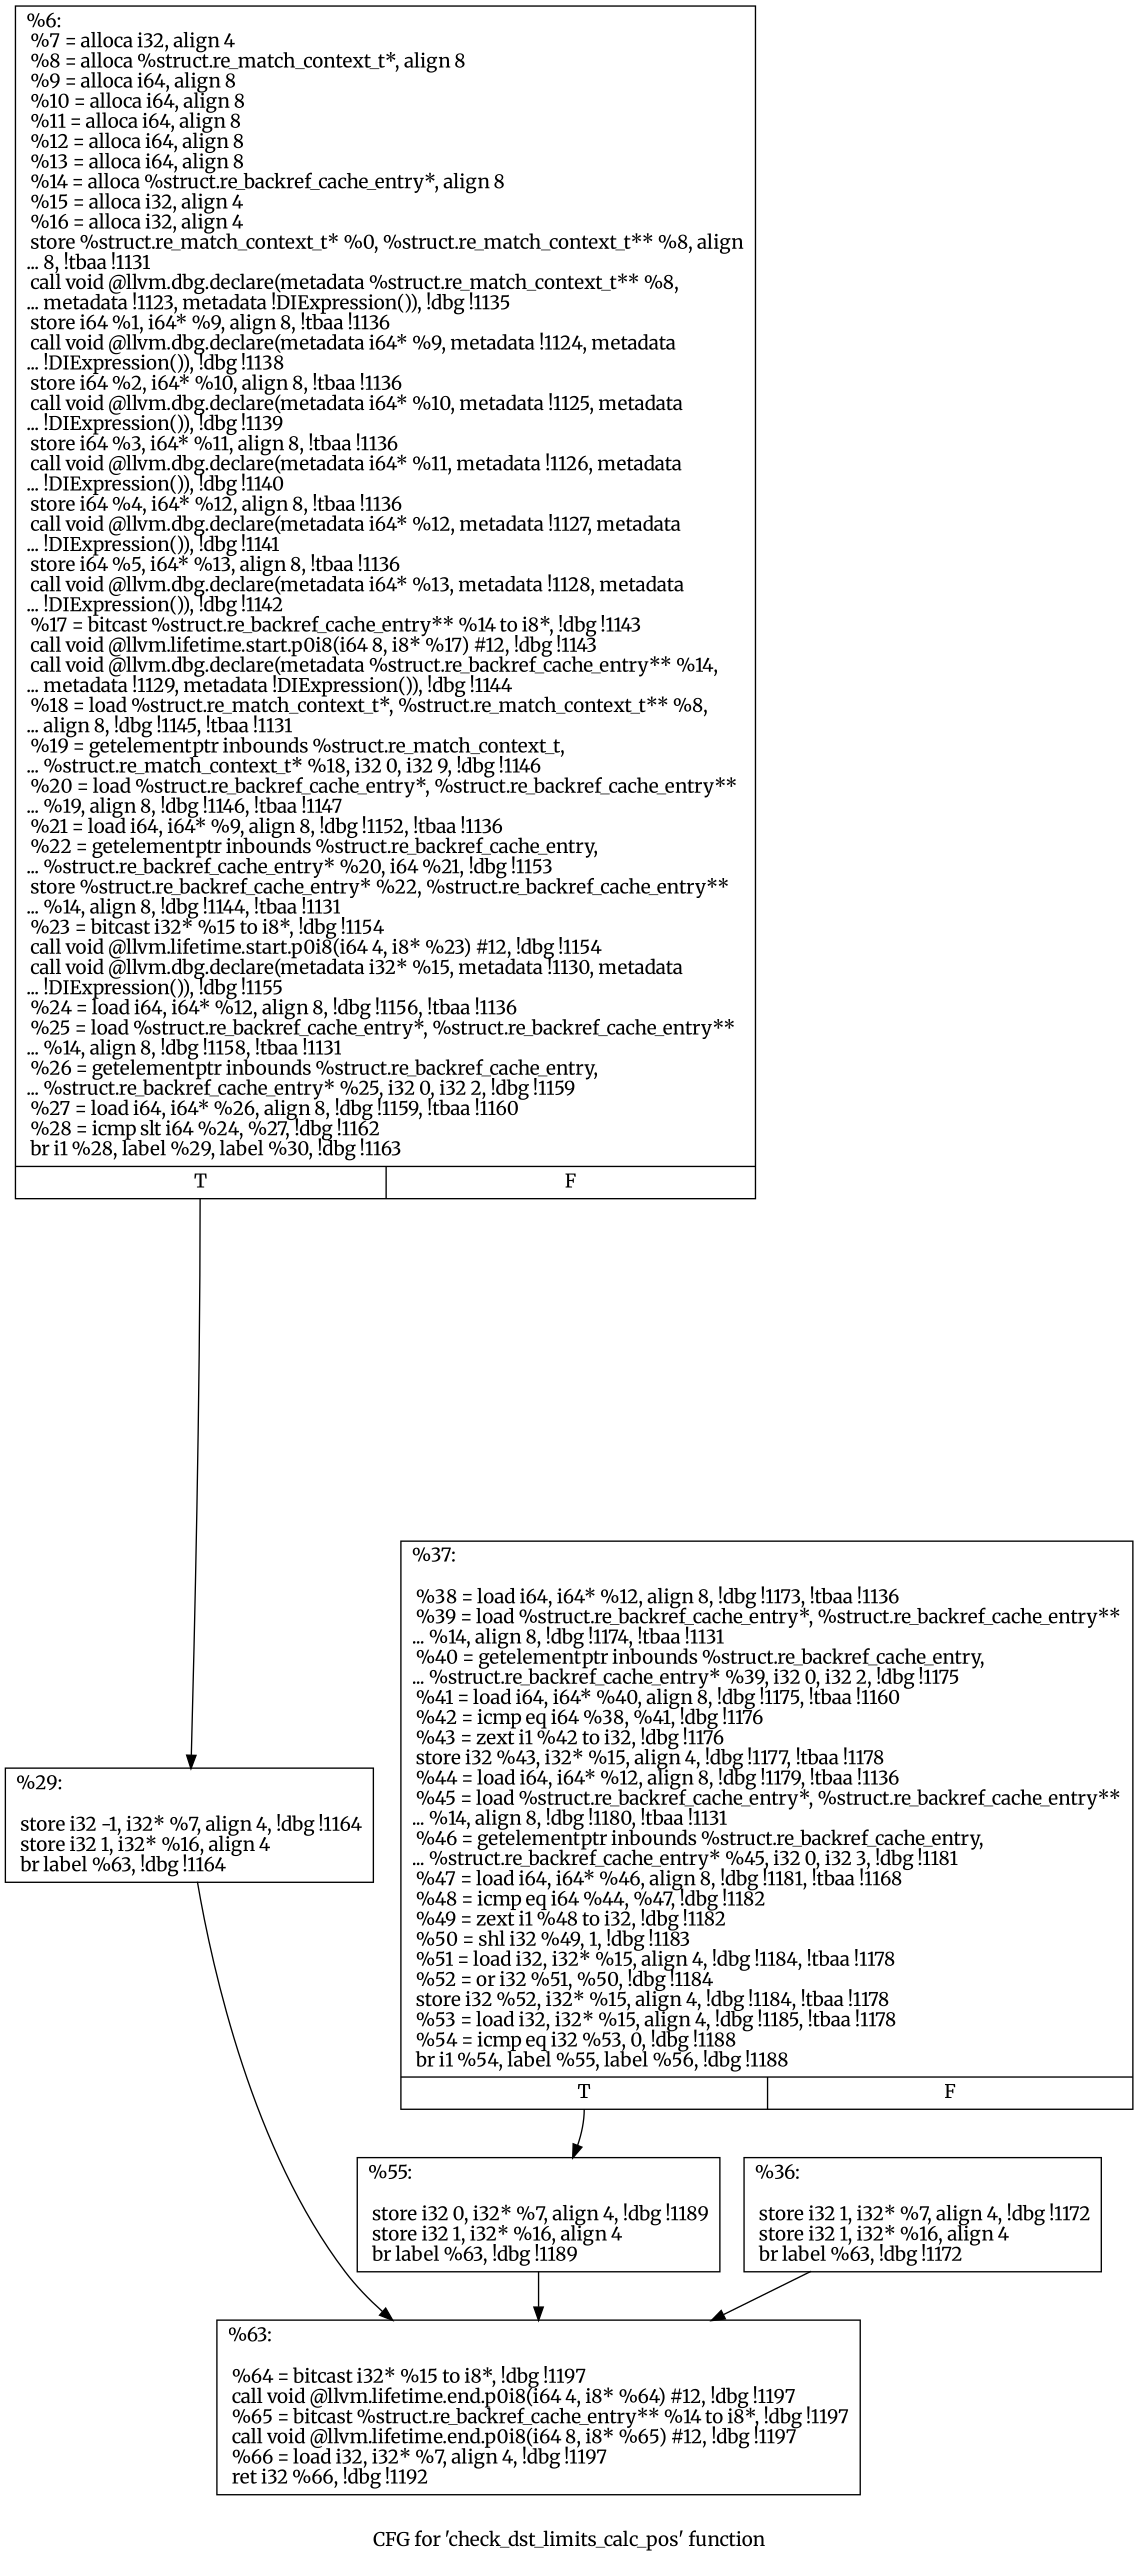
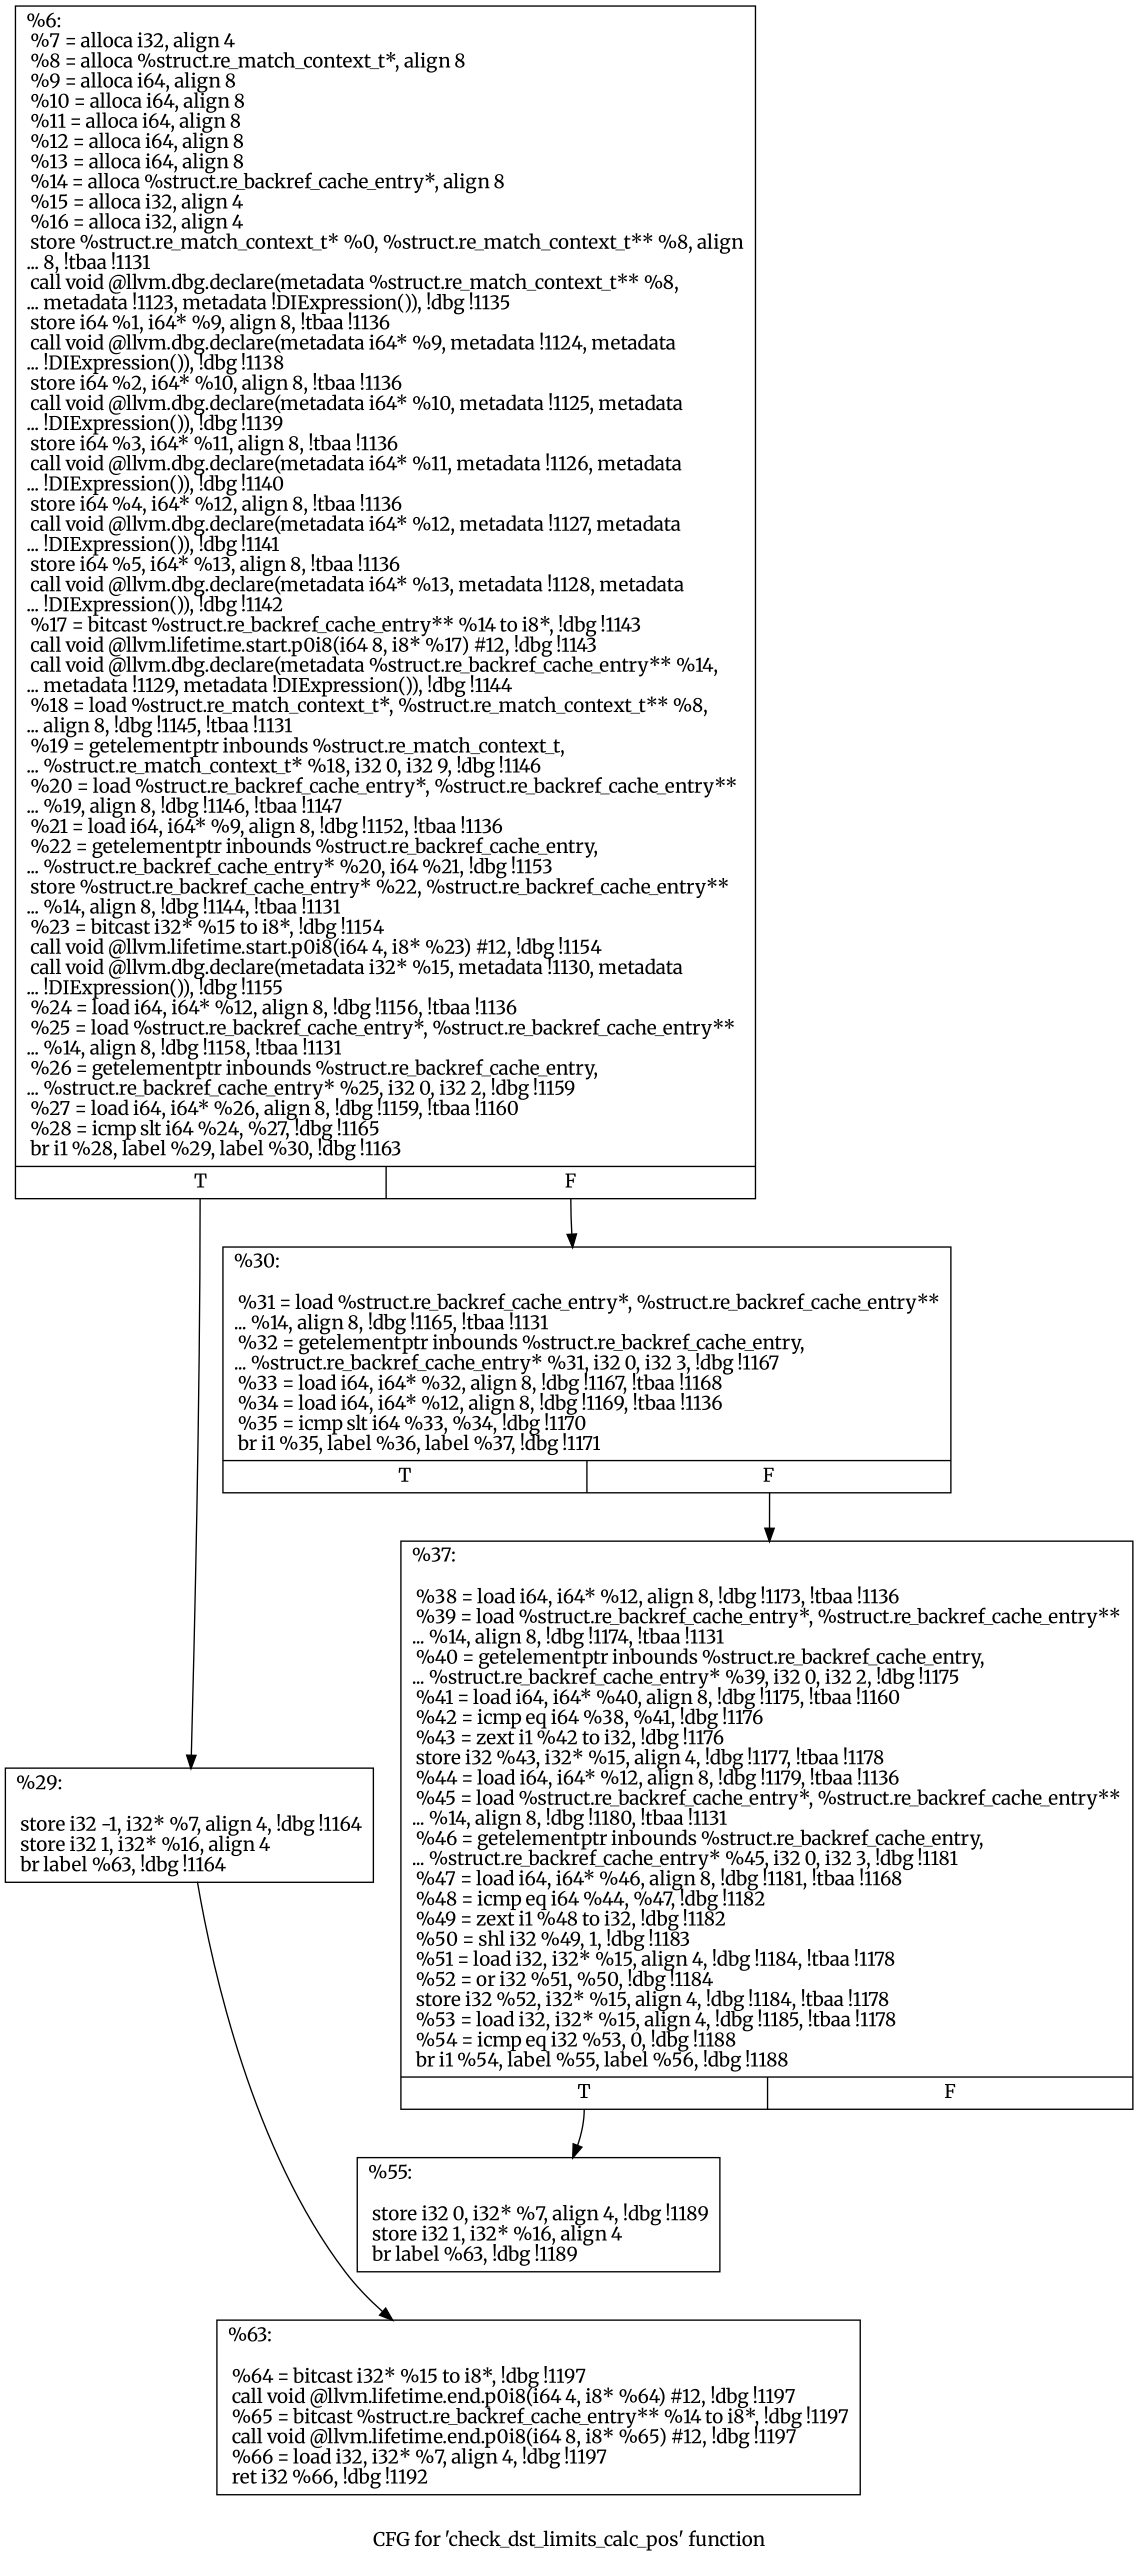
  digraph {
    fontname=Merriweather
    label="CFG for 'check_dst_limits_calc_pos' function"
    node [fontname=Merriweather shape=record]
    edge [fontname=Merriweather]
-   n1 [label="{%6:\l  %7 = alloca i32, align 4\l  %8 = alloca %struct.re_match_context_t*, align 8\l  %9 = alloca i64, align 8\l  %10 = alloca i64, align 8\l  %11 = alloca i64, align 8\l  %12 = alloca i64, align 8\l  %13 = alloca i64, align 8\l  %14 = alloca %struct.re_backref_cache_entry*, align 8\l  %15 = alloca i32, align 4\l  %16 = alloca i32, align 4\l  store %struct.re_match_context_t* %0, %struct.re_match_context_t** %8, align\l... 8, !tbaa !1131\l  call void @llvm.dbg.declare(metadata %struct.re_match_context_t** %8,\l... metadata !1123, metadata !DIExpression()), !dbg !1135\l  store i64 %1, i64* %9, align 8, !tbaa !1136\l  call void @llvm.dbg.declare(metadata i64* %9, metadata !1124, metadata\l... !DIExpression()), !dbg !1138\l  store i64 %2, i64* %10, align 8, !tbaa !1136\l  call void @llvm.dbg.declare(metadata i64* %10, metadata !1125, metadata\l... !DIExpression()), !dbg !1139\l  store i64 %3, i64* %11, align 8, !tbaa !1136\l  call void @llvm.dbg.declare(metadata i64* %11, metadata !1126, metadata\l... !DIExpression()), !dbg !1140\l  store i64 %4, i64* %12, align 8, !tbaa !1136\l  call void @llvm.dbg.declare(metadata i64* %12, metadata !1127, metadata\l... !DIExpression()), !dbg !1141\l  store i64 %5, i64* %13, align 8, !tbaa !1136\l  call void @llvm.dbg.declare(metadata i64* %13, metadata !1128, metadata\l... !DIExpression()), !dbg !1142\l  %17 = bitcast %struct.re_backref_cache_entry** %14 to i8*, !dbg !1143\l  call void @llvm.lifetime.start.p0i8(i64 8, i8* %17) #12, !dbg !1143\l  call void @llvm.dbg.declare(metadata %struct.re_backref_cache_entry** %14,\l... metadata !1129, metadata !DIExpression()), !dbg !1144\l  %18 = load %struct.re_match_context_t*, %struct.re_match_context_t** %8,\l... align 8, !dbg !1145, !tbaa !1131\l  %19 = getelementptr inbounds %struct.re_match_context_t,\l... %struct.re_match_context_t* %18, i32 0, i32 9, !dbg !1146\l  %20 = load %struct.re_backref_cache_entry*, %struct.re_backref_cache_entry**\l... %19, align 8, !dbg !1146, !tbaa !1147\l  %21 = load i64, i64* %9, align 8, !dbg !1152, !tbaa !1136\l  %22 = getelementptr inbounds %struct.re_backref_cache_entry,\l... %struct.re_backref_cache_entry* %20, i64 %21, !dbg !1153\l  store %struct.re_backref_cache_entry* %22, %struct.re_backref_cache_entry**\l... %14, align 8, !dbg !1144, !tbaa !1131\l  %23 = bitcast i32* %15 to i8*, !dbg !1154\l  call void @llvm.lifetime.start.p0i8(i64 4, i8* %23) #12, !dbg !1154\l  call void @llvm.dbg.declare(metadata i32* %15, metadata !1130, metadata\l... !DIExpression()), !dbg !1155\l  %24 = load i64, i64* %12, align 8, !dbg !1156, !tbaa !1136\l  %25 = load %struct.re_backref_cache_entry*, %struct.re_backref_cache_entry**\l... %14, align 8, !dbg !1158, !tbaa !1131\l  %26 = getelementptr inbounds %struct.re_backref_cache_entry,\l... %struct.re_backref_cache_entry* %25, i32 0, i32 2, !dbg !1159\l  %27 = load i64, i64* %26, align 8, !dbg !1159, !tbaa !1160\l  %28 = icmp slt i64 %24, %27, !dbg !1162\l  br i1 %28, label %29, label %30, !dbg !1163\l|{<s0>T|<s1>F}}"]
+   n1 [label="{%6:\l  %7 = alloca i32, align 4\l  %8 = alloca %struct.re_match_context_t*, align 8\l  %9 = alloca i64, align 8\l  %10 = alloca i64, align 8\l  %11 = alloca i64, align 8\l  %12 = alloca i64, align 8\l  %13 = alloca i64, align 8\l  %14 = alloca %struct.re_backref_cache_entry*, align 8\l  %15 = alloca i32, align 4\l  %16 = alloca i32, align 4\l  store %struct.re_match_context_t* %0, %struct.re_match_context_t** %8, align\l... 8, !tbaa !1131\l  call void @llvm.dbg.declare(metadata %struct.re_match_context_t** %8,\l... metadata !1123, metadata !DIExpression()), !dbg !1135\l  store i64 %1, i64* %9, align 8, !tbaa !1136\l  call void @llvm.dbg.declare(metadata i64* %9, metadata !1124, metadata\l... !DIExpression()), !dbg !1138\l  store i64 %2, i64* %10, align 8, !tbaa !1136\l  call void @llvm.dbg.declare(metadata i64* %10, metadata !1125, metadata\l... !DIExpression()), !dbg !1139\l  store i64 %3, i64* %11, align 8, !tbaa !1136\l  call void @llvm.dbg.declare(metadata i64* %11, metadata !1126, metadata\l... !DIExpression()), !dbg !1140\l  store i64 %4, i64* %12, align 8, !tbaa !1136\l  call void @llvm.dbg.declare(metadata i64* %12, metadata !1127, metadata\l... !DIExpression()), !dbg !1141\l  store i64 %5, i64* %13, align 8, !tbaa !1136\l  call void @llvm.dbg.declare(metadata i64* %13, metadata !1128, metadata\l... !DIExpression()), !dbg !1142\l  %17 = bitcast %struct.re_backref_cache_entry** %14 to i8*, !dbg !1143\l  call void @llvm.lifetime.start.p0i8(i64 8, i8* %17) #12, !dbg !1143\l  call void @llvm.dbg.declare(metadata %struct.re_backref_cache_entry** %14,\l... metadata !1129, metadata !DIExpression()), !dbg !1144\l  %18 = load %struct.re_match_context_t*, %struct.re_match_context_t** %8,\l... align 8, !dbg !1145, !tbaa !1131\l  %19 = getelementptr inbounds %struct.re_match_context_t,\l... %struct.re_match_context_t* %18, i32 0, i32 9, !dbg !1146\l  %20 = load %struct.re_backref_cache_entry*, %struct.re_backref_cache_entry**\l... %19, align 8, !dbg !1146, !tbaa !1147\l  %21 = load i64, i64* %9, align 8, !dbg !1152, !tbaa !1136\l  %22 = getelementptr inbounds %struct.re_backref_cache_entry,\l... %struct.re_backref_cache_entry* %20, i64 %21, !dbg !1153\l  store %struct.re_backref_cache_entry* %22, %struct.re_backref_cache_entry**\l... %14, align 8, !dbg !1144, !tbaa !1131\l  %23 = bitcast i32* %15 to i8*, !dbg !1154\l  call void @llvm.lifetime.start.p0i8(i64 4, i8* %23) #12, !dbg !1154\l  call void @llvm.dbg.declare(metadata i32* %15, metadata !1130, metadata\l... !DIExpression()), !dbg !1155\l  %24 = load i64, i64* %12, align 8, !dbg !1156, !tbaa !1136\l  %25 = load %struct.re_backref_cache_entry*, %struct.re_backref_cache_entry**\l... %14, align 8, !dbg !1158, !tbaa !1131\l  %26 = getelementptr inbounds %struct.re_backref_cache_entry,\l... %struct.re_backref_cache_entry* %25, i32 0, i32 2, !dbg !1159\l  %27 = load i64, i64* %26, align 8, !dbg !1159, !tbaa !1160\l  %28 = icmp slt i64 %24, %27, !dbg !1165\l  br i1 %28, label %29, label %30, !dbg !1163\l|{<s0>T|<s1>F}}"]
    n2 [label="{%29:\l\l  store i32 -1, i32* %7, align 4, !dbg !1164\l  store i32 1, i32* %16, align 4\l  br label %63, !dbg !1164\l}"]
+   n3 [label="{%30:\l\l  %31 = load %struct.re_backref_cache_entry*, %struct.re_backref_cache_entry**\l... %14, align 8, !dbg !1165, !tbaa !1131\l  %32 = getelementptr inbounds %struct.re_backref_cache_entry,\l... %struct.re_backref_cache_entry* %31, i32 0, i32 3, !dbg !1167\l  %33 = load i64, i64* %32, align 8, !dbg !1167, !tbaa !1168\l  %34 = load i64, i64* %12, align 8, !dbg !1169, !tbaa !1136\l  %35 = icmp slt i64 %33, %34, !dbg !1170\l  br i1 %35, label %36, label %37, !dbg !1171\l|{<s0>T|<s1>F}}"]
    n4 [label="{%63:\l\l  %64 = bitcast i32* %15 to i8*, !dbg !1197\l  call void @llvm.lifetime.end.p0i8(i64 4, i8* %64) #12, !dbg !1197\l  %65 = bitcast %struct.re_backref_cache_entry** %14 to i8*, !dbg !1197\l  call void @llvm.lifetime.end.p0i8(i64 8, i8* %65) #12, !dbg !1197\l  %66 = load i32, i32* %7, align 4, !dbg !1197\l  ret i32 %66, !dbg !1192\l}"]
    n5 [label="{%37:\l\l  %38 = load i64, i64* %12, align 8, !dbg !1173, !tbaa !1136\l  %39 = load %struct.re_backref_cache_entry*, %struct.re_backref_cache_entry**\l... %14, align 8, !dbg !1174, !tbaa !1131\l  %40 = getelementptr inbounds %struct.re_backref_cache_entry,\l... %struct.re_backref_cache_entry* %39, i32 0, i32 2, !dbg !1175\l  %41 = load i64, i64* %40, align 8, !dbg !1175, !tbaa !1160\l  %42 = icmp eq i64 %38, %41, !dbg !1176\l  %43 = zext i1 %42 to i32, !dbg !1176\l  store i32 %43, i32* %15, align 4, !dbg !1177, !tbaa !1178\l  %44 = load i64, i64* %12, align 8, !dbg !1179, !tbaa !1136\l  %45 = load %struct.re_backref_cache_entry*, %struct.re_backref_cache_entry**\l... %14, align 8, !dbg !1180, !tbaa !1131\l  %46 = getelementptr inbounds %struct.re_backref_cache_entry,\l... %struct.re_backref_cache_entry* %45, i32 0, i32 3, !dbg !1181\l  %47 = load i64, i64* %46, align 8, !dbg !1181, !tbaa !1168\l  %48 = icmp eq i64 %44, %47, !dbg !1182\l  %49 = zext i1 %48 to i32, !dbg !1182\l  %50 = shl i32 %49, 1, !dbg !1183\l  %51 = load i32, i32* %15, align 4, !dbg !1184, !tbaa !1178\l  %52 = or i32 %51, %50, !dbg !1184\l  store i32 %52, i32* %15, align 4, !dbg !1184, !tbaa !1178\l  %53 = load i32, i32* %15, align 4, !dbg !1185, !tbaa !1178\l  %54 = icmp eq i32 %53, 0, !dbg !1188\l  br i1 %54, label %55, label %56, !dbg !1188\l|{<s0>T|<s1>F}}"]
-   n6 [label="{%36:\l\l  store i32 1, i32* %7, align 4, !dbg !1172\l  store i32 1, i32* %16, align 4\l  br label %63, !dbg !1172\l}"]
    n7 [label="{%55:\l\l  store i32 0, i32* %7, align 4, !dbg !1189\l  store i32 1, i32* %16, align 4\l  br label %63, !dbg !1189\l}"]
    n1 -> n2 [tailport=s0]
+   n1 -> n3 [tailport=s1]
    n2 -> n4
+   n3 -> n5 [tailport=s1]
    n5 -> n7 [tailport=s0]
-   n6 -> n4
-   n7 -> n4
  }
